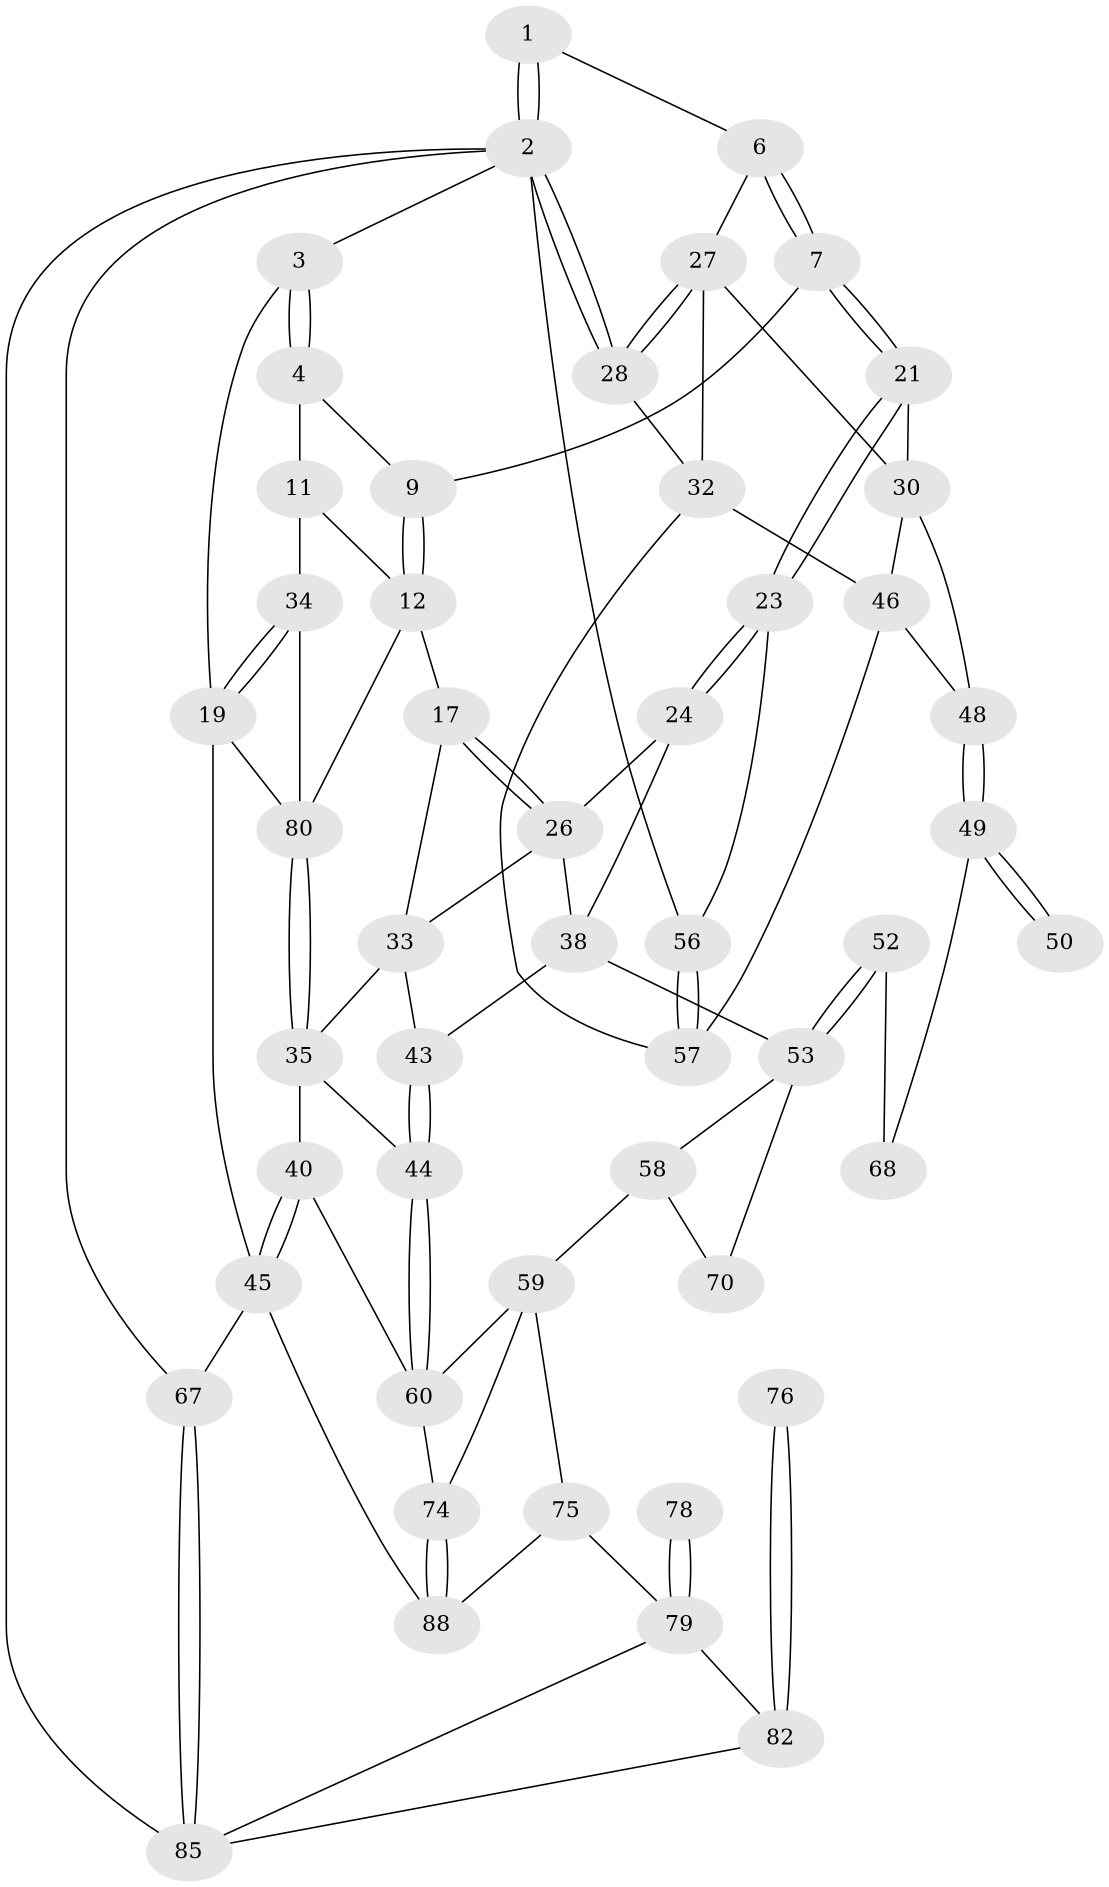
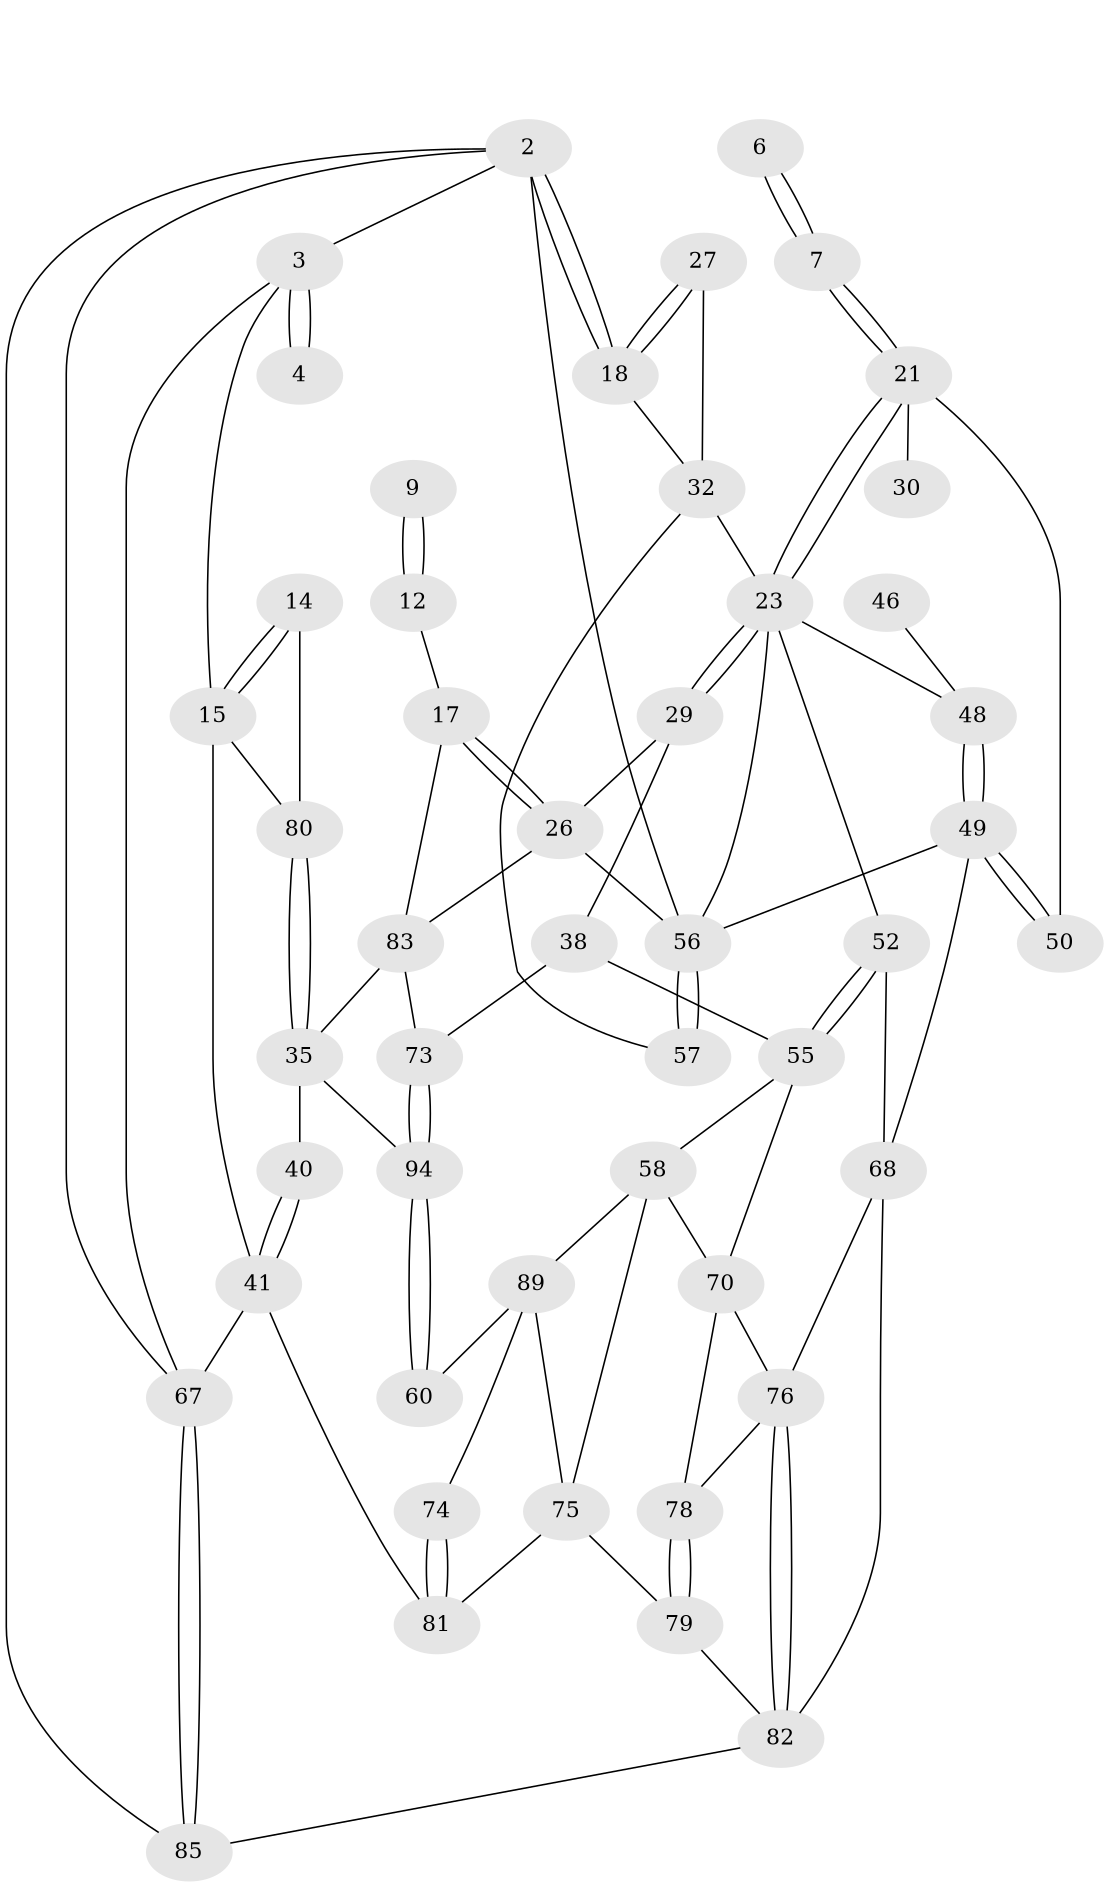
  graph {
    node [color=gray90 style=filled]
    2 [super="+55"]
-   1
    6
    3
-   28
+   28 [label=18]
    56 [super="+64"]
    67
    85 [super="+86"]
    7 [super="+8"]
    27 [super="+29"]
    4 [super="+5"]
-   15 [super="+37" label=19]
+   15 [super="+37"]
    32 [super="+45"]
    57 [super="+63"]
    9 [super="+10"]
-   11 [super="+13"]
    n17 [label=80 super="+21"]
-   41 [super="+66" label=45]
+   41 [super="+66"]
    12 [super="+19"]
-   14 [label=34]
+   14
    n21 [label=21 super="+31"]
    30 [super="+47"]
    23 [super="+51"]
    50
    17 [super="+18"]
    26 [super="+36"]
-   33 [super="+34"]
+   33 [super="+34" label=83]
    35 [super="+39"]
-   81 [label=88]
-   24 [super="+25"]
+   81
+   24 [super="+25" label=29]
    38 [super="+42"]
-   43
+   43 [label=73]
    40
-   44
+   44 [label=94]
    52
    46 [super="+62"]
    48
-   53 [super="+54"]
+   53 [super="+54" label=55]
    68 [super="+69"]
    49 [super="+65"]
    60 [super="+61"]
    58 [super="+72"]
    70 [super="+71"]
    74
    76 [super="+77"]
    82 [super="+84"]
-   59 [super="+73"]
+   59 [super="+73" label=89]
    75 [super="+80"]
    78
    79 [super="+83"]
    2 -- 3
    2 -- 28
    2 -- 28
    2 -- 56
    2 -- 67
    2 -- 85
-   1 -- 2
-   1 -- 2
-   1 -- 6
    6 -- 7
    6 -- 7
-   6 -- 27
+   3 -- 67
    3 -- 4
    3 -- 4
    3 -- 15
    28 -- 32
    56 -- 57 [weight=2]
    56 -- 57
    67 -- 85
    67 -- 85
-   7 -- 9
    7 -- n21
    7 -- n21
    27 -- 28
    27 -- 28
    27 -- 32
-   27 -- 30
-   4 -- 9
-   4 -- 11
    15 -- n17
    15 -- 41
    32 -- 57
-   32 -- 46
+   32 -- 23
    9 -- 12
    9 -- 12
-   11 -- 12
-   11 -- 14
    n17 -- 35
    n17 -- 35
    41 -- 67
    41 -- 81
-   12 -- n17
    12 -- 17
    14 -- 15
    14 -- 15
    14 -- n17
    n21 -- 30
    n21 -- 23
    n21 -- 23
-   30 -- 46
-   30 -- 48
+   n21 -- 50
+   23 -- 48
    23 -- 56
    23 -- 24
    23 -- 24
+   23 -- 52
    17 -- 26
    17 -- 26
    17 -- 33
    26 -- 33
-   26 -- 38
+   26 -- 56
    33 -- 35
    33 -- 43
    35 -- 40
    35 -- 44
    24 -- 26
    24 -- 38
    38 -- 43
    38 -- 53
    43 -- 44
    43 -- 44
    40 -- 41
    40 -- 41
-   40 -- 60
    44 -- 60
    44 -- 60
    52 -- 53
    52 -- 53
    52 -- 68
-   46 -- 57
    46 -- 48
    48 -- 49
    48 -- 49
    53 -- 58
    53 -- 70
+   68 -- 76
+   68 -- 82
+   49 -- 56
    49 -- 50
    49 -- 50
    49 -- 68
-   60 -- 74
    58 -- 70
    58 -- 59
+   58 -- 75
+   70 -- 76
+   70 -- 78
    74 -- 81
    74 -- 81
    76 -- 82
    76 -- 82
+   76 -- 78
    82 -- 85
    59 -- 60
    59 -- 74
    59 -- 75
    75 -- 81
    75 -- 79
    78 -- 79
    78 -- 79
-   79 -- 85
    79 -- 82
  }
